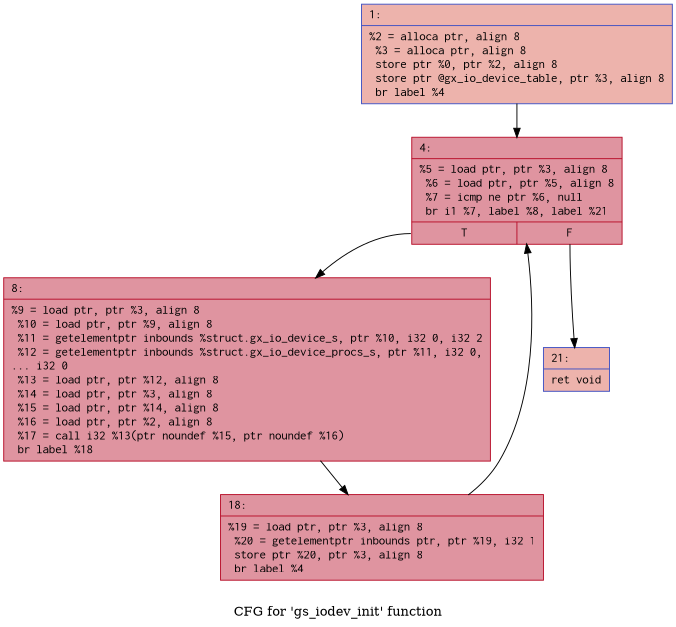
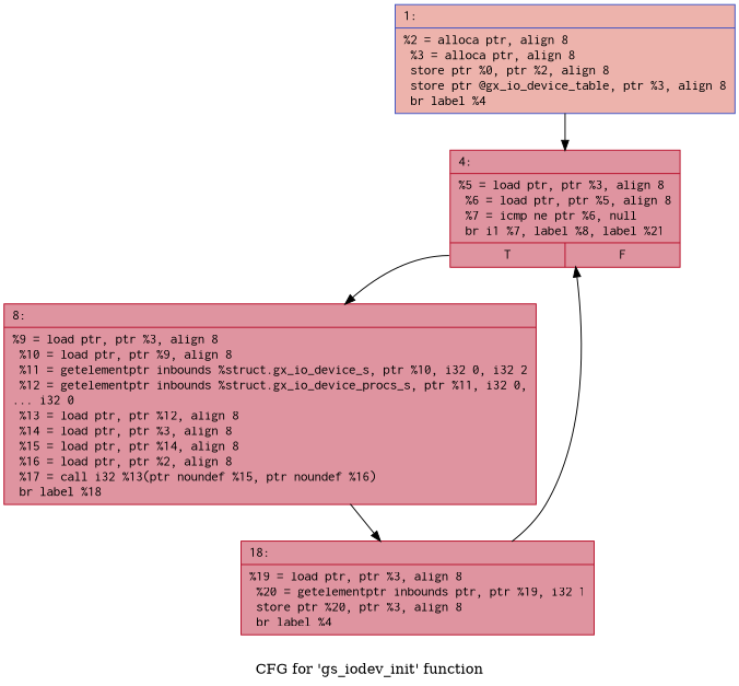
  digraph {
    label="CFG for 'gs_iodev_init' function"
    node [color="#b70d28ff" fillcolor="#b70d2870" fontname=Courier shape=record style=filled]
    n1 [color="#3d50c3ff" fillcolor="#d6524470" label="{1:\l|  %2 = alloca ptr, align 8\l  %3 = alloca ptr, align 8\l  store ptr %0, ptr %2, align 8\l  store ptr @gx_io_device_table, ptr %3, align 8\l  br label %4\l}"]
    n2 [label="{4:\l|  %5 = load ptr, ptr %3, align 8\l  %6 = load ptr, ptr %5, align 8\l  %7 = icmp ne ptr %6, null\l  br i1 %7, label %8, label %21\l|{<s0>T|<s1>F}}"]
    n3 [label="{8:\l|  %9 = load ptr, ptr %3, align 8\l  %10 = load ptr, ptr %9, align 8\l  %11 = getelementptr inbounds %struct.gx_io_device_s, ptr %10, i32 0, i32 2\l  %12 = getelementptr inbounds %struct.gx_io_device_procs_s, ptr %11, i32 0,\l... i32 0\l  %13 = load ptr, ptr %12, align 8\l  %14 = load ptr, ptr %3, align 8\l  %15 = load ptr, ptr %14, align 8\l  %16 = load ptr, ptr %2, align 8\l  %17 = call i32 %13(ptr noundef %15, ptr noundef %16)\l  br label %18\l}"]
-   n4 [color="#3d50c3ff" fillcolor="#d6524470" label="{21:\l|  ret void\l}"]
    n5 [label="{18:\l|  %19 = load ptr, ptr %3, align 8\l  %20 = getelementptr inbounds ptr, ptr %19, i32 1\l  store ptr %20, ptr %3, align 8\l  br label %4\l}"]
    n1 -> n2
    n2 -> n3 [tailport=s0]
-   n2 -> n4 [tailport=s1]
    n3 -> n5
    n5 -> n2
  }
